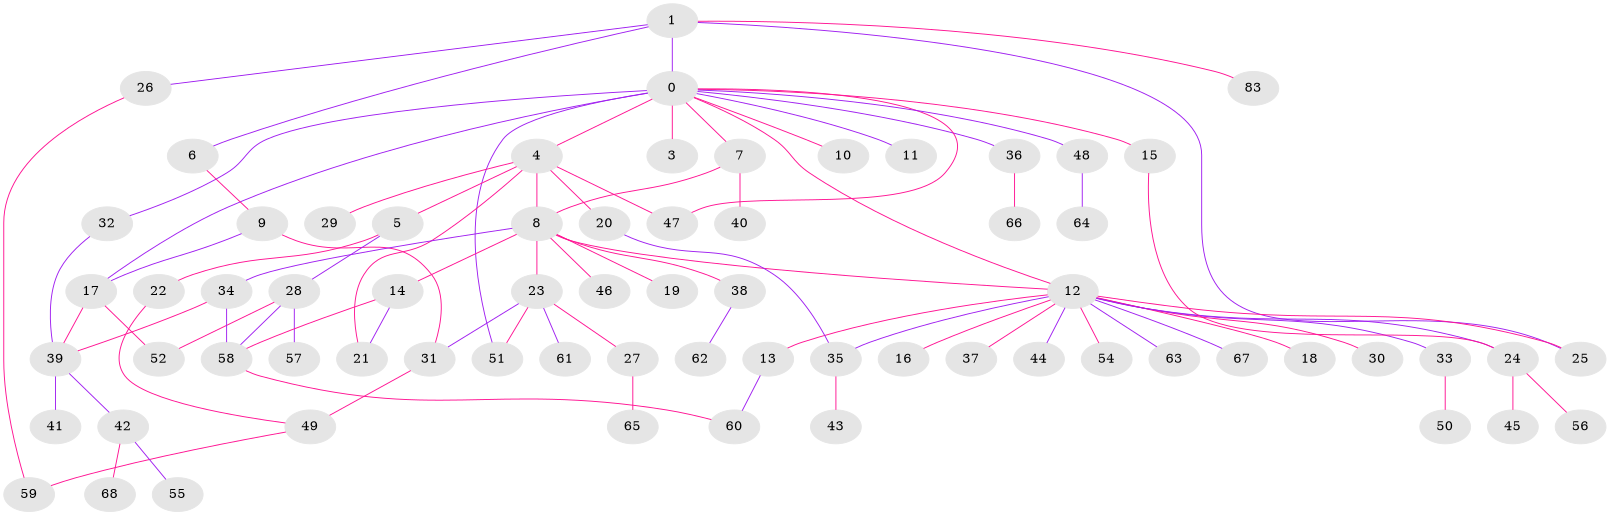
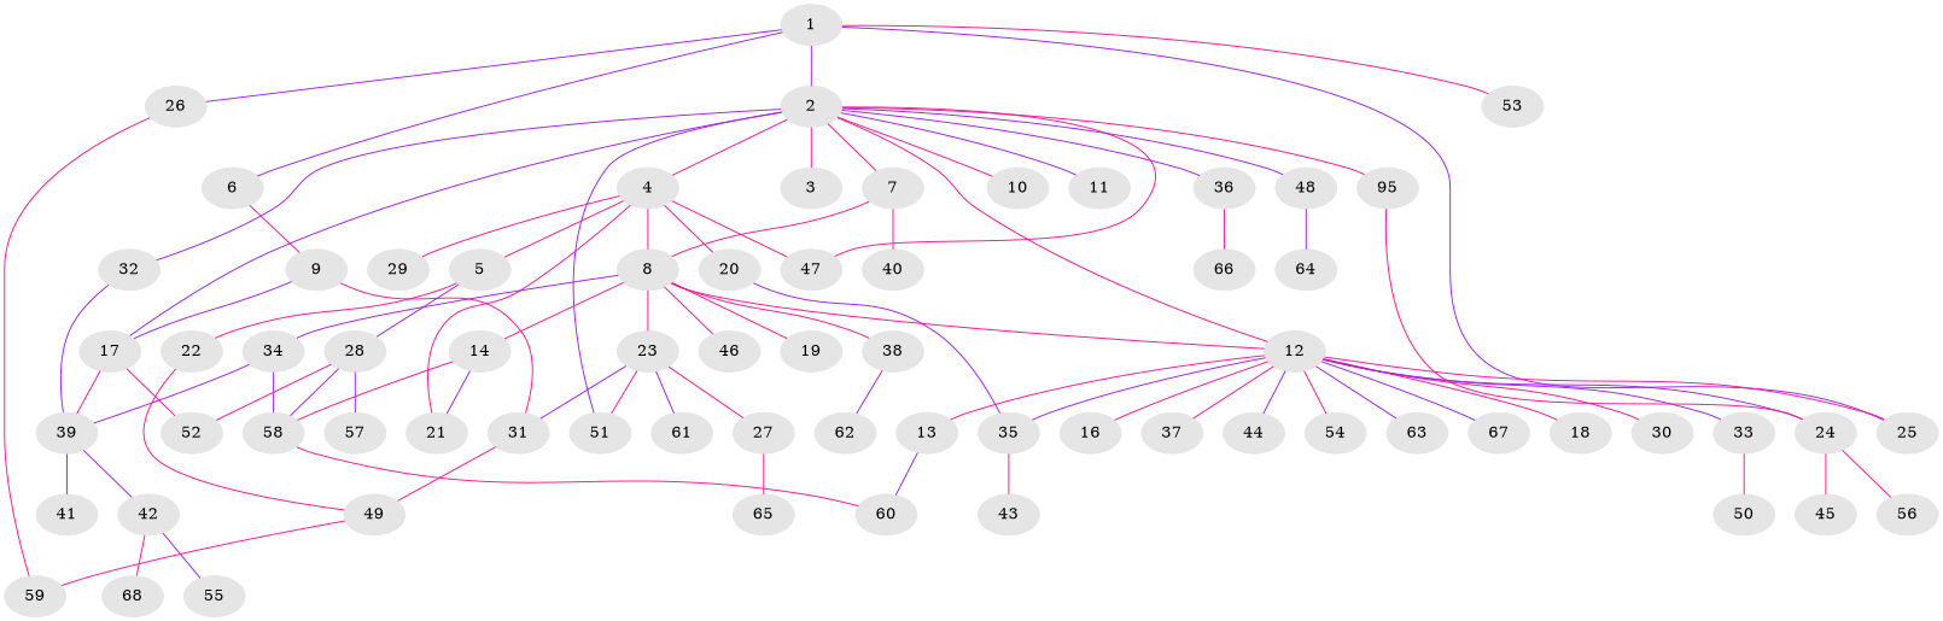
  graph {
    node [color=gray90 style=filled]
    edge [color=deeppink weight=1.0]
    1
-   2 [label=0]
+   2
    6
    25
    26
-   53 [label=83]
+   53
    3
    4
    7
    10
    11
    12
-   15
+   15 [label=95]
    17
    32
    36
    47
    48
    51
    9
    59
    5
    8
    20
    21
    29
    40
    13
    16
    18
    24
    30
    33
    35
    37
    44
    54
    63
    67
    39
    52
    66
    64
    22
    28
    14
    19
    23
    34
    38
    46
    49
    58
    57
    31
    27
    61
    62
    60
    45
    56
    50
    43
    41
    42
    65
    55
    68
    1 -- 2 [color=purple]
    1 -- 6 [color=purple]
    1 -- 25 [color=purple]
    1 -- 26 [color=purple]
    1 -- 53
    2 -- 3 [weight=10.0]
    2 -- 4
    2 -- 7 [weight=3.0]
    2 -- 10
    2 -- 11 [color=purple]
    2 -- 12
    2 -- 15
    2 -- 17 [color=purple]
    2 -- 32 [color=purple]
    2 -- 36 [color=purple]
    2 -- 47
    2 -- 48 [color=purple]
    2 -- 51 [color=purple]
    6 -- 9 [weight=2.0]
    26 -- 59
    4 -- 47
    4 -- 5
    4 -- 8
    4 -- 20
    4 -- 21
    4 -- 29 [weight=5.0]
    7 -- 8
    7 -- 40 [weight=3.0]
    12 -- 25
    12 -- 13 [weight=2.0]
    12 -- 16
    12 -- 18
    12 -- 24 [color=purple]
    12 -- 30
    12 -- 33 [color=purple]
    12 -- 35 [color=purple]
    12 -- 37
    12 -- 44 [color=purple]
    12 -- 54
    12 -- 63 [color=purple]
    12 -- 67 [color=purple]
    15 -- 24
    17 -- 39
    17 -- 52
    32 -- 39 [color=purple]
    36 -- 66
    48 -- 64 [color=purple]
    9 -- 17 [color=purple]
    9 -- 31
    5 -- 22
    5 -- 28 [color=purple]
    8 -- 12
    8 -- 14
    8 -- 19
    8 -- 23 [weight=7.0]
    8 -- 34 [color=purple]
    8 -- 38
    8 -- 46
    20 -- 35 [color=purple]
    13 -- 60 [color=purple]
    24 -- 45 [weight=2.0]
    24 -- 56
    33 -- 50
    35 -- 43
    39 -- 41 [color=purple]
    39 -- 42 [color=purple]
    22 -- 49
    28 -- 52
    28 -- 58 [color=purple]
    28 -- 57 [color=purple]
    14 -- 21 [color=purple]
    14 -- 58
    23 -- 51
    23 -- 31 [color=purple]
    23 -- 27
    23 -- 61 [color=purple]
-   34 -- 39
+   34 -- 39 [color=purple]
    34 -- 58 [color=purple]
    38 -- 62 [color=purple]
    49 -- 59
    58 -- 60
    31 -- 49 [weight=2.0]
    27 -- 65
    42 -- 55 [color=purple]
    42 -- 68
  }
